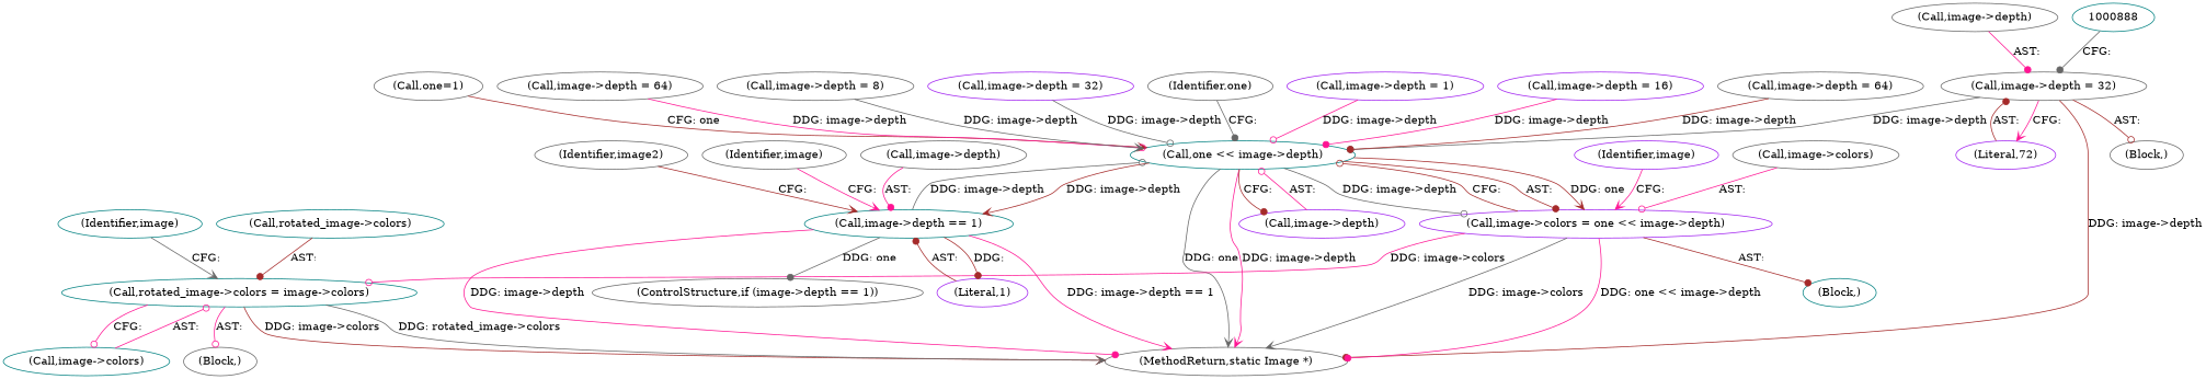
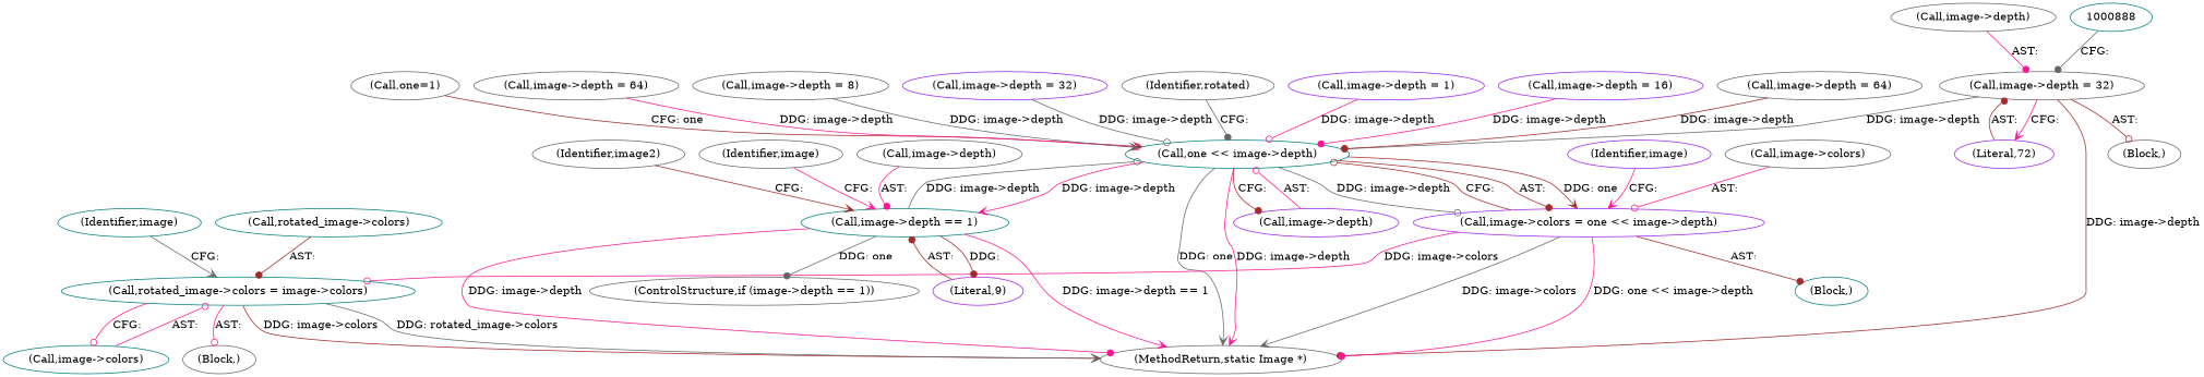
  digraph {
    node [color=gray40]
    edge [arrowhead=dot color=deeppink]
    n1 [label="(Call,image->depth = 32)"]
    n2 [color=teal label="(Call,one << image->depth)"]
    n3 [label="(MethodReturn,static Image *)"]
    n4 [label="(Block,)"]
    n5 [color=purple label="(Literal,72)"]
    n6 [color=purple label="(Call,image->colors = one << image->depth)"]
    n7 [color=teal label="(Call,image->depth == 1)"]
    n8 [color=purple label="(Call,image->depth)"]
    n9 [color=teal label="(Call,rotated_image->colors = image->colors)"]
    n10 [color=teal label="(Block,)"]
    n11 [label="(ControlStructure,if (image->depth == 1))"]
-   n12 [color=purple label="(Literal,1)"]
+   n12 [color=purple label="(Literal,9)"]
    n13 [label="(Block,)"]
    n14 [color=teal label="(Call,image->colors)"]
-   n15 [label="(Identifier,one)"]
+   n15 [label="(Identifier,rotated)"]
    n16 [color=purple label="(Call,image->depth = 1)"]
    n17 [color=purple label="(Call,image->depth = 16)"]
    n18 [label="(Call,image->depth = 64)"]
    n19 [label="(Call,one=1)"]
    n20 [label="(Identifier,image)"]
    n21 [label="(Call,image->depth = 64)"]
    n22 [color=purple label="(Identifier,image)"]
    n23 [label="(Call,image->depth = 8)"]
    n24 [label="(Call,image->colors)"]
    n25 [color=teal label="(Call,rotated_image->colors)"]
    n26 [label="(Call,image->depth)"]
    n27 [label="(Identifier,image2)"]
    n28 [color=purple label="(Call,image->depth = 32)"]
    n29 [color=teal label="(Identifier,image)"]
    n30 [label="(Call,image->depth)"]
    1000888 [color=teal]
    n1 -> n2 [arrowhead=odot color=gray40 label="DDG: image->depth"]
    n1 -> n3 [color=brown label="DDG: image->depth"]
    n1 -> n4 [arrowhead=odot color=brown label="AST: "]
    n1 -> n5 [arrowhead=vee label="CFG: "]
    n2 -> n3 [arrowhead=vee color=gray40 label="DDG: one"]
    n2 -> n3 [arrowhead=vee label="DDG: image->depth"]
    n2 -> n6 [color=brown label="AST: "]
    n2 -> n6 [arrowhead=vee color=brown label="DDG: one"]
    n2 -> n6 [arrowhead=odot color=gray40 label="DDG: image->depth"]
-   n2 -> n7 [arrowhead=vee color=brown label="DDG: image->depth"]
+   n2 -> n7 [arrowhead=vee label="DDG: image->depth"]
    n2 -> n8 [color=brown label="CFG: "]
    n5 -> n1 [color=brown label="AST: "]
    n6 -> n2 [arrowhead=odot color=brown label="CFG: "]
    n6 -> n3 [arrowhead=vee color=gray40 label="DDG: image->colors"]
    n6 -> n3 [label="DDG: one << image->depth"]
    n6 -> n9 [arrowhead=odot label="DDG: image->colors"]
    n6 -> n10 [color=brown label="AST: "]
    n7 -> n2 [arrowhead=odot color=gray40 label="DDG: image->depth"]
    n7 -> n3 [arrowhead=vee label="DDG: image->depth == 1"]
    n7 -> n3 [label="DDG: image->depth"]
    n7 -> n11 [color=gray40 label="DDG: one"]
    n7 -> n12 [color=brown label="DDG: "]
    n8 -> n2 [arrowhead=odot label="AST: "]
    n9 -> n3 [arrowhead=vee color=brown label="DDG: image->colors"]
    n9 -> n3 [arrowhead=vee color=gray40 label="DDG: rotated_image->colors"]
    n9 -> n13 [arrowhead=odot label="AST: "]
    n9 -> n14 [arrowhead=odot label="CFG: "]
    n12 -> n7 [color=brown label="AST: "]
    n14 -> n9 [arrowhead=odot label="AST: "]
    n15 -> n2 [color=gray40 label="CFG: "]
    n16 -> n2 [arrowhead=odot label="DDG: image->depth"]
    n17 -> n2 [label="DDG: image->depth"]
    n18 -> n2 [color=brown label="DDG: image->depth"]
    n19 -> n2 [arrowhead=vee color=brown label="CFG: one"]
    n20 -> n7 [arrowhead=vee label="CFG: "]
    n21 -> n2 [arrowhead=odot label="DDG: image->depth"]
    n22 -> n6 [arrowhead=vee label="CFG: "]
    n23 -> n2 [arrowhead=vee color=gray40 label="DDG: image->depth"]
    n24 -> n6 [arrowhead=odot label="AST: "]
    n25 -> n9 [color=brown label="AST: "]
    n26 -> n7 [label="AST: "]
    n27 -> n7 [arrowhead=vee color=brown label="CFG: "]
    n28 -> n2 [arrowhead=odot color=gray40 label="DDG: image->depth"]
    n29 -> n9 [arrowhead=vee color=gray40 label="CFG: "]
    n30 -> n1 [label="AST: "]
    1000888 -> n1 [color=gray40 label="CFG: "]
  }
